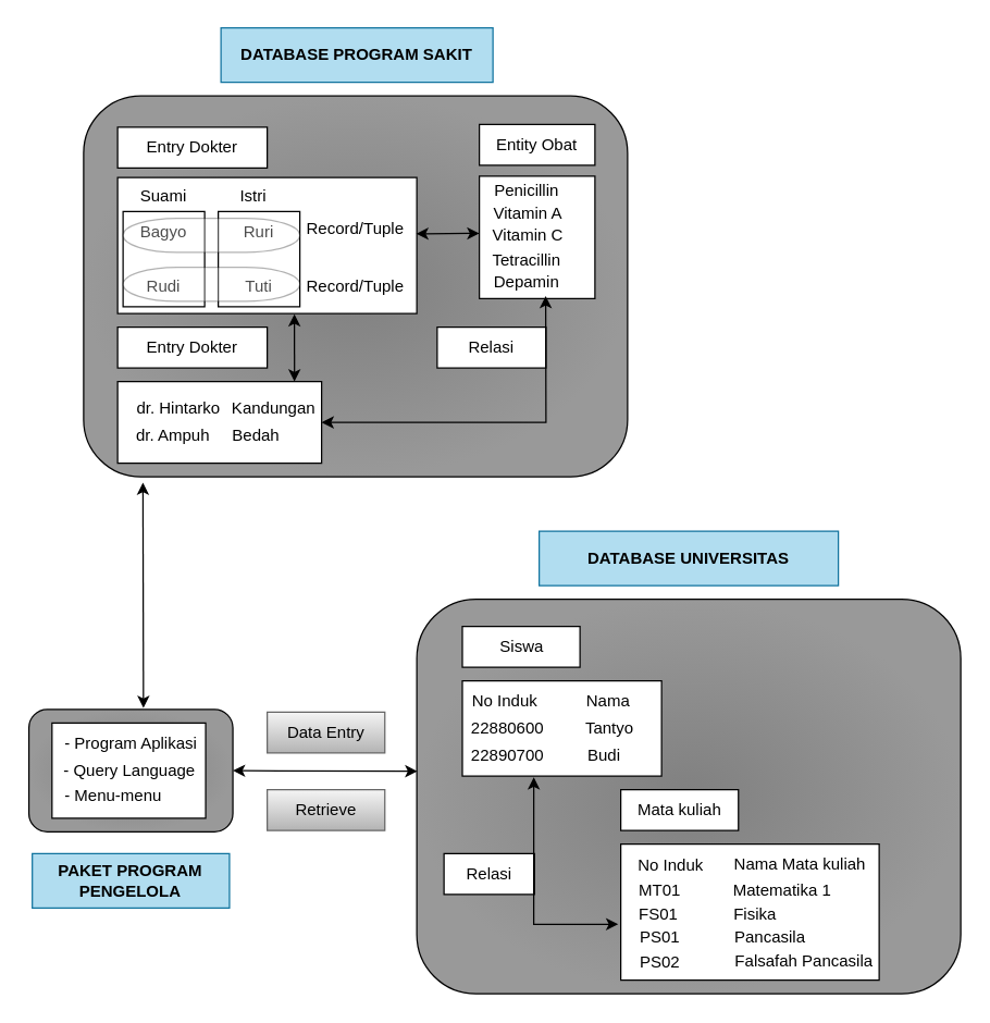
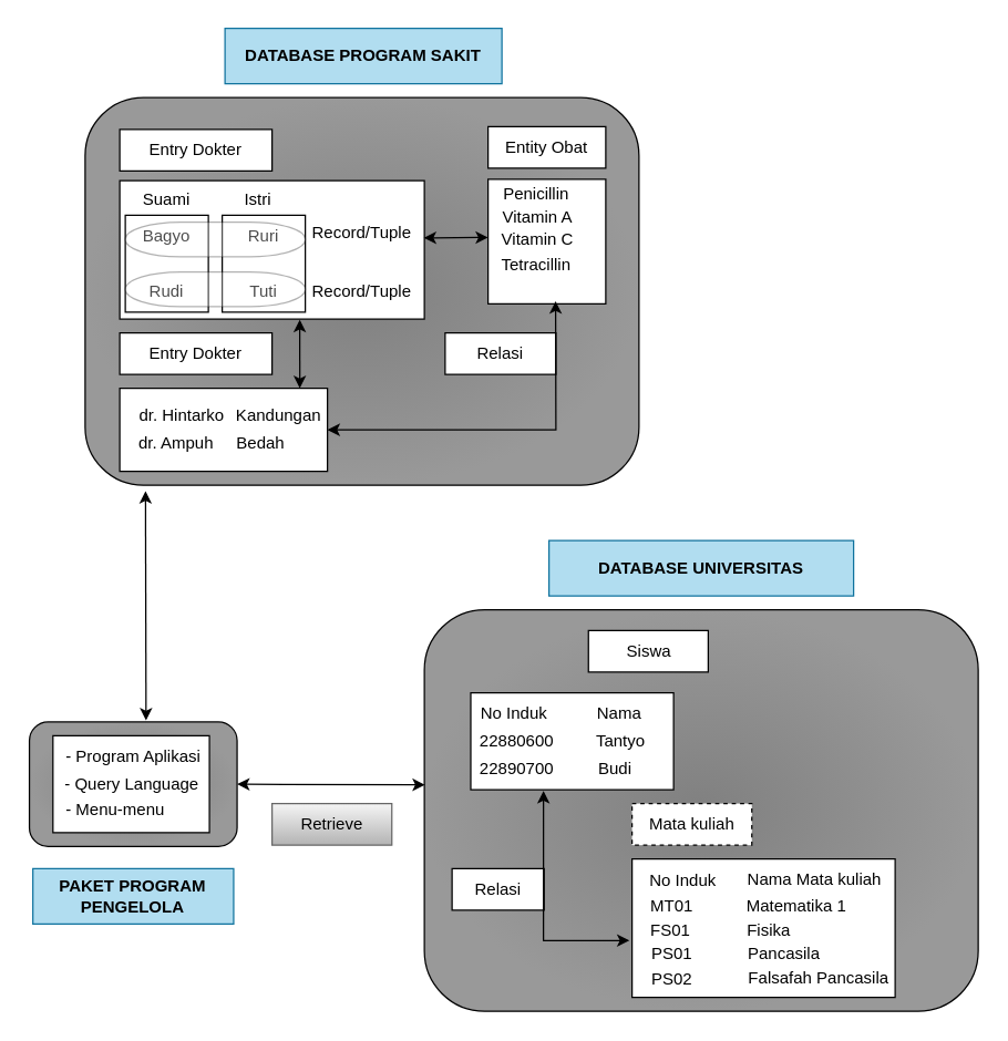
  <mxCell id="0" />
  <mxCell id="1" parent="0" />
  <mxCell id="2" value="&lt;b&gt;DATABASE PROGRAM SAKIT&lt;/b&gt;" style="rounded=0;whiteSpace=wrap;html=1;fillColor=#b1ddf0;strokeColor=#10739e;" vertex="1" parent="1"><mxGeometry x="162" y="20" width="200" height="40" as="geometry" /></mxCell>
  <mxCell id="3" value="" style="rounded=1;whiteSpace=wrap;html=1;gradientColor=#999999;fillColor=#808080;gradientDirection=radial;" vertex="1" parent="1"><mxGeometry x="61" y="70" width="400" height="280" as="geometry" /></mxCell>
  <mxCell id="4" value="Entry Dokter" style="rounded=0;whiteSpace=wrap;html=1;" vertex="1" parent="1"><mxGeometry x="86" y="93" width="110" height="30" as="geometry" /></mxCell>
  <mxCell id="5" value="Entity Obat" style="rounded=0;whiteSpace=wrap;html=1;" vertex="1" parent="1"><mxGeometry x="352" y="91" width="85" height="30" as="geometry" /></mxCell>
  <mxCell id="6" value="" style="rounded=0;whiteSpace=wrap;html=1;" vertex="1" parent="1"><mxGeometry x="86" y="130" width="220" height="100" as="geometry" /></mxCell>
  <mxCell id="7" value="Entry Dokter" style="rounded=0;whiteSpace=wrap;html=1;" vertex="1" parent="1"><mxGeometry x="86" y="240" width="110" height="30" as="geometry" /></mxCell>
  <mxCell id="8" value="" style="rounded=0;whiteSpace=wrap;html=1;" vertex="1" parent="1"><mxGeometry x="86" y="280" width="150" height="60" as="geometry" /></mxCell>
  <mxCell id="9" value="Relasi" style="rounded=0;whiteSpace=wrap;html=1;" vertex="1" parent="1"><mxGeometry x="321" y="240" width="80" height="30" as="geometry" /></mxCell>
  <mxCell id="10" value="" style="rounded=0;whiteSpace=wrap;html=1;" vertex="1" parent="1"><mxGeometry x="90" y="155" width="60" height="70" as="geometry" /></mxCell>
  <mxCell id="11" value="" style="rounded=0;whiteSpace=wrap;html=1;" vertex="1" parent="1"><mxGeometry x="160" y="155" width="60" height="70" as="geometry" /></mxCell>
  <mxCell id="12" value="Bagyo" style="text;html=1;strokeColor=none;fillColor=none;align=center;verticalAlign=middle;whiteSpace=wrap;rounded=0;" vertex="1" parent="1"><mxGeometry x="90" y="155" width="60" height="30" as="geometry" /></mxCell>
  <mxCell id="13" value="Ruri" style="text;html=1;strokeColor=none;fillColor=none;align=center;verticalAlign=middle;whiteSpace=wrap;rounded=0;" vertex="1" parent="1"><mxGeometry x="160" y="155" width="60" height="30" as="geometry" /></mxCell>
  <mxCell id="14" value="Tuti" style="text;html=1;strokeColor=none;fillColor=none;align=center;verticalAlign=middle;whiteSpace=wrap;rounded=0;" vertex="1" parent="1"><mxGeometry x="160" y="195" width="60" height="30" as="geometry" /></mxCell>
  <mxCell id="15" value="Rudi" style="text;html=1;strokeColor=none;fillColor=none;align=center;verticalAlign=middle;whiteSpace=wrap;rounded=0;" vertex="1" parent="1"><mxGeometry x="90" y="195" width="60" height="30" as="geometry" /></mxCell>
  <mxCell id="16" value="" style="strokeWidth=1;html=1;shape=mxgraph.flowchart.terminator;whiteSpace=wrap;opacity=30;" vertex="1" parent="1"><mxGeometry x="90" y="160" width="130" height="25" as="geometry" /></mxCell>
  <mxCell id="17" value="" style="strokeWidth=1;html=1;shape=mxgraph.flowchart.terminator;whiteSpace=wrap;opacity=30;" vertex="1" parent="1"><mxGeometry x="90" y="196" width="130" height="25" as="geometry" /></mxCell>
  <mxCell id="18" value="Suami" style="text;html=1;strokeColor=none;fillColor=none;align=center;verticalAlign=middle;whiteSpace=wrap;rounded=0;opacity=20;" vertex="1" parent="1"><mxGeometry x="90" y="129" width="60" height="30" as="geometry" /></mxCell>
  <mxCell id="19" value="Istri" style="text;html=1;strokeColor=none;fillColor=none;align=center;verticalAlign=middle;whiteSpace=wrap;rounded=0;opacity=20;" vertex="1" parent="1"><mxGeometry x="156" y="129" width="60" height="30" as="geometry" /></mxCell>
  <mxCell id="20" value="dr. Hintarko" style="text;html=1;strokeColor=none;fillColor=none;align=center;verticalAlign=middle;whiteSpace=wrap;rounded=0;opacity=20;" vertex="1" parent="1"><mxGeometry x="96" y="290" width="70" height="20" as="geometry" /></mxCell>
  <mxCell id="21" value="dr. Ampuh" style="text;html=1;strokeColor=none;fillColor=none;align=center;verticalAlign=middle;whiteSpace=wrap;rounded=0;opacity=20;" vertex="1" parent="1"><mxGeometry x="92" y="310" width="70" height="20" as="geometry" /></mxCell>
  <mxCell id="22" value="Kandungan" style="text;html=1;strokeColor=none;fillColor=none;align=center;verticalAlign=middle;whiteSpace=wrap;rounded=0;opacity=20;" vertex="1" parent="1"><mxGeometry x="166" y="290" width="70" height="20" as="geometry" /></mxCell>
  <mxCell id="23" value="Bedah" style="text;html=1;strokeColor=none;fillColor=none;align=center;verticalAlign=middle;whiteSpace=wrap;rounded=0;opacity=20;" vertex="1" parent="1"><mxGeometry x="153" y="310" width="70" height="20" as="geometry" /></mxCell>
  <mxCell id="24" value="Record/Tuple" style="text;html=1;strokeColor=none;fillColor=none;align=center;verticalAlign=middle;whiteSpace=wrap;rounded=0;opacity=20;" vertex="1" parent="1"><mxGeometry x="231" y="152.5" width="60" height="30" as="geometry" /></mxCell>
  <mxCell id="25" value="Record/Tuple" style="text;html=1;strokeColor=none;fillColor=none;align=center;verticalAlign=middle;whiteSpace=wrap;rounded=0;opacity=20;" vertex="1" parent="1"><mxGeometry x="231" y="195" width="60" height="30" as="geometry" /></mxCell>
  <mxCell id="26" value="" style="group" vertex="1" connectable="0" parent="1"><mxGeometry x="352" y="129" width="85" height="90" as="geometry" /></mxCell>
  <mxCell id="27" value="" style="rounded=0;whiteSpace=wrap;html=1;" vertex="1" parent="26"><mxGeometry width="85" height="90" as="geometry" /></mxCell>
  <mxCell id="28" value="Penicillin" style="text;html=1;strokeColor=none;fillColor=none;align=center;verticalAlign=middle;whiteSpace=wrap;rounded=0;opacity=20;" vertex="1" parent="26"><mxGeometry x="5" y="1" width="60" height="20" as="geometry" /></mxCell>
  <mxCell id="29" value="Vitamin A" style="text;html=1;strokeColor=none;fillColor=none;align=center;verticalAlign=middle;whiteSpace=wrap;rounded=0;opacity=20;strokeWidth=0;" vertex="1" parent="26"><mxGeometry x="6" y="18" width="60" height="20" as="geometry" /></mxCell>
  <mxCell id="30" value="Vitamin C" style="text;html=1;strokeColor=none;fillColor=none;align=center;verticalAlign=middle;whiteSpace=wrap;rounded=0;opacity=20;" vertex="1" parent="26"><mxGeometry x="6" y="33.5" width="60" height="20" as="geometry" /></mxCell>
  <mxCell id="31" value="Tetracillin" style="text;html=1;strokeColor=none;fillColor=none;align=center;verticalAlign=middle;whiteSpace=wrap;rounded=0;opacity=20;" vertex="1" parent="26"><mxGeometry x="5" y="56.5" width="60" height="10" as="geometry" /></mxCell>
- <mxCell id="32" value="Depamin" style="text;html=1;strokeColor=none;fillColor=none;align=center;verticalAlign=middle;whiteSpace=wrap;rounded=0;opacity=20;" vertex="1" parent="26"><mxGeometry x="5" y="67.5" width="60" height="20" as="geometry" /></mxCell>
  <mxCell id="33" value="" style="endArrow=classic;startArrow=classic;html=1;rounded=0;exitX=0.998;exitY=0.414;exitDx=0;exitDy=0;exitPerimeter=0;" edge="1" parent="1" source="6"><mxGeometry width="50" height="50" relative="1" as="geometry"><mxPoint x="302" y="221" as="sourcePoint" /><mxPoint x="352" y="171" as="targetPoint" /></mxGeometry></mxCell>
  <mxCell id="34" value="" style="endArrow=classic;startArrow=classic;html=1;rounded=0;exitX=1;exitY=1;exitDx=0;exitDy=0;entryX=0.574;entryY=0.979;entryDx=0;entryDy=0;entryPerimeter=0;" edge="1" parent="1" source="22" target="27"><mxGeometry width="50" height="50" relative="1" as="geometry"><mxPoint x="237.78" y="309.89" as="sourcePoint" /><mxPoint x="284.22" y="309.49" as="targetPoint" /><Array as="points"><mxPoint x="386" y="310" /><mxPoint x="401" y="310" /></Array></mxGeometry></mxCell>
  <mxCell id="35" value="" style="endArrow=classic;startArrow=classic;html=1;rounded=0;exitX=0.998;exitY=0.414;exitDx=0;exitDy=0;exitPerimeter=0;entryX=0.867;entryY=0;entryDx=0;entryDy=0;entryPerimeter=0;" edge="1" parent="1" target="8"><mxGeometry width="50" height="50" relative="1" as="geometry"><mxPoint x="216" y="230.4" as="sourcePoint" /><mxPoint x="262.44" y="230" as="targetPoint" /></mxGeometry></mxCell>
  <mxCell id="36" value="" style="rounded=1;whiteSpace=wrap;html=1;fillColor=#808080;shadow=0;sketch=0;glass=0;gradientColor=#999999;gradientDirection=radial;" vertex="1" parent="1"><mxGeometry x="306" y="440" width="400" height="290" as="geometry" /></mxCell>
  <mxCell id="37" value="&lt;b&gt;DATABASE UNIVERSITAS&lt;/b&gt;" style="rounded=0;whiteSpace=wrap;html=1;fillColor=#b1ddf0;strokeColor=#10739e;" vertex="1" parent="1"><mxGeometry x="396" y="390" width="220" height="40" as="geometry" /></mxCell>
- <mxCell id="38" value="Siswa" style="rounded=0;whiteSpace=wrap;html=1;" vertex="1" parent="1"><mxGeometry x="339.5" y="460" width="86.5" height="30" as="geometry" /></mxCell>
+ <mxCell id="38" value="Siswa" style="rounded=0;whiteSpace=wrap;html=1;" vertex="1" parent="1"><mxGeometry x="424.5" y="455" width="86.5" height="30" as="geometry" /></mxCell>
  <mxCell id="39" value="" style="rounded=0;whiteSpace=wrap;html=1;" vertex="1" parent="1"><mxGeometry x="339.5" y="500" width="146.5" height="70" as="geometry" /></mxCell>
  <mxCell id="40" value="No Induk" style="text;html=1;strokeColor=none;fillColor=none;align=center;verticalAlign=middle;whiteSpace=wrap;rounded=0;opacity=20;" vertex="1" parent="1"><mxGeometry x="341" y="500" width="60" height="30" as="geometry" /></mxCell>
  <mxCell id="41" value="Nama" style="text;html=1;strokeColor=none;fillColor=none;align=center;verticalAlign=middle;whiteSpace=wrap;rounded=0;opacity=20;" vertex="1" parent="1"><mxGeometry x="417" y="500" width="60" height="30" as="geometry" /></mxCell>
  <mxCell id="42" value="22880600" style="text;html=1;strokeColor=none;fillColor=none;align=center;verticalAlign=middle;whiteSpace=wrap;rounded=0;opacity=20;" vertex="1" parent="1"><mxGeometry x="343" y="520" width="60" height="30" as="geometry" /></mxCell>
  <mxCell id="43" value="22890700" style="text;html=1;strokeColor=none;fillColor=none;align=center;verticalAlign=middle;whiteSpace=wrap;rounded=0;opacity=20;" vertex="1" parent="1"><mxGeometry x="343" y="540" width="60" height="30" as="geometry" /></mxCell>
  <mxCell id="44" value="Tantyo" style="text;html=1;strokeColor=none;fillColor=none;align=center;verticalAlign=middle;whiteSpace=wrap;rounded=0;opacity=20;" vertex="1" parent="1"><mxGeometry x="418" y="520" width="60" height="30" as="geometry" /></mxCell>
  <mxCell id="45" value="Budi" style="text;html=1;strokeColor=none;fillColor=none;align=center;verticalAlign=middle;whiteSpace=wrap;rounded=0;opacity=20;" vertex="1" parent="1"><mxGeometry x="414" y="540" width="60" height="30" as="geometry" /></mxCell>
- <mxCell id="46" value="Mata kuliah" style="rounded=0;whiteSpace=wrap;html=1;" vertex="1" parent="1"><mxGeometry x="456" y="580" width="86.5" height="30" as="geometry" /></mxCell>
+ <mxCell id="46" value="Mata kuliah" style="rounded=0;whiteSpace=wrap;html=1;dashed=1;" vertex="1" parent="1"><mxGeometry x="456" y="580" width="86.5" height="30" as="geometry" /></mxCell>
  <mxCell id="47" value="" style="rounded=0;whiteSpace=wrap;html=1;" vertex="1" parent="1"><mxGeometry x="456" y="620" width="190" height="100" as="geometry" /></mxCell>
  <mxCell id="48" value="No Induk" style="text;html=1;strokeColor=none;fillColor=none;align=center;verticalAlign=middle;whiteSpace=wrap;rounded=0;opacity=20;" vertex="1" parent="1"><mxGeometry x="462.5" y="621" width="60" height="30" as="geometry" /></mxCell>
  <mxCell id="49" value="Nama Mata kuliah" style="text;html=1;strokeColor=none;fillColor=none;align=center;verticalAlign=middle;whiteSpace=wrap;rounded=0;opacity=20;" vertex="1" parent="1"><mxGeometry x="533.5" y="620" width="107.5" height="30" as="geometry" /></mxCell>
  <mxCell id="50" value="MT01" style="text;html=1;strokeColor=none;fillColor=none;align=center;verticalAlign=middle;whiteSpace=wrap;rounded=0;opacity=20;" vertex="1" parent="1"><mxGeometry x="454.5" y="639" width="60" height="30" as="geometry" /></mxCell>
  <mxCell id="51" value="FS01" style="text;html=1;strokeColor=none;fillColor=none;align=center;verticalAlign=middle;whiteSpace=wrap;rounded=0;opacity=20;" vertex="1" parent="1"><mxGeometry x="453.5" y="657" width="60" height="30" as="geometry" /></mxCell>
  <mxCell id="52" value="Matematika 1" style="text;html=1;strokeColor=none;fillColor=none;align=center;verticalAlign=middle;whiteSpace=wrap;rounded=0;opacity=20;" vertex="1" parent="1"><mxGeometry x="535.5" y="639" width="77.5" height="30" as="geometry" /></mxCell>
  <mxCell id="53" value="Fisika" style="text;html=1;strokeColor=none;fillColor=none;align=center;verticalAlign=middle;whiteSpace=wrap;rounded=0;opacity=20;" vertex="1" parent="1"><mxGeometry x="524.5" y="657" width="60" height="30" as="geometry" /></mxCell>
  <mxCell id="54" value="PS01" style="text;html=1;strokeColor=none;fillColor=none;align=center;verticalAlign=middle;whiteSpace=wrap;rounded=0;opacity=20;" vertex="1" parent="1"><mxGeometry x="454.5" y="674" width="60" height="30" as="geometry" /></mxCell>
  <mxCell id="55" value="PS02" style="text;html=1;strokeColor=none;fillColor=none;align=center;verticalAlign=middle;whiteSpace=wrap;rounded=0;opacity=20;" vertex="1" parent="1"><mxGeometry x="454.5" y="692" width="60" height="30" as="geometry" /></mxCell>
  <mxCell id="56" value="Pancasila" style="text;html=1;strokeColor=none;fillColor=none;align=center;verticalAlign=middle;whiteSpace=wrap;rounded=0;opacity=20;" vertex="1" parent="1"><mxGeometry x="536.25" y="674" width="60" height="30" as="geometry" /></mxCell>
  <mxCell id="57" value="Falsafah Pancasila" style="text;html=1;strokeColor=none;fillColor=none;align=center;verticalAlign=middle;whiteSpace=wrap;rounded=0;opacity=20;" vertex="1" parent="1"><mxGeometry x="524.5" y="691" width="131.5" height="30" as="geometry" /></mxCell>
  <mxCell id="58" value="Relasi" style="rounded=0;whiteSpace=wrap;html=1;" vertex="1" parent="1"><mxGeometry x="326" y="627" width="66.5" height="30" as="geometry" /></mxCell>
  <mxCell id="59" value="" style="endArrow=classic;startArrow=classic;html=1;rounded=0;entryX=0.817;entryY=1.029;entryDx=0;entryDy=0;entryPerimeter=0;exitX=-0.006;exitY=0.165;exitDx=0;exitDy=0;exitPerimeter=0;" edge="1" parent="1" source="54" target="43"><mxGeometry width="50" height="50" relative="1" as="geometry"><mxPoint x="351" y="620" as="sourcePoint" /><mxPoint x="401" y="570" as="targetPoint" /><Array as="points"><mxPoint x="392" y="679" /></Array></mxGeometry></mxCell>
  <mxCell id="60" value="" style="group" vertex="1" connectable="0" parent="1"><mxGeometry x="20.75" y="521" width="150" height="90" as="geometry" /></mxCell>
  <mxCell id="61" value="" style="rounded=1;whiteSpace=wrap;html=1;strokeColor=default;strokeWidth=1;gradientColor=#999999;fillColor=#808080;gradientDirection=radial;" vertex="1" parent="60"><mxGeometry width="150" height="90" as="geometry" /></mxCell>
  <mxCell id="62" value="" style="rounded=0;whiteSpace=wrap;html=1;strokeColor=default;strokeWidth=1;" vertex="1" parent="60"><mxGeometry x="17" y="10" width="113" height="70" as="geometry" /></mxCell>
  <mxCell id="63" value="- Program Aplikasi" style="text;html=1;strokeColor=none;fillColor=none;align=center;verticalAlign=middle;whiteSpace=wrap;rounded=0;opacity=20;" vertex="1" parent="60"><mxGeometry x="20" y="10" width="110" height="30" as="geometry" /></mxCell>
  <mxCell id="64" value="- Query Language" style="text;html=1;strokeColor=none;fillColor=none;align=center;verticalAlign=middle;whiteSpace=wrap;rounded=0;opacity=20;" vertex="1" parent="60"><mxGeometry x="15" y="30" width="118" height="30" as="geometry" /></mxCell>
  <mxCell id="65" value="- Menu-menu" style="text;html=1;strokeColor=none;fillColor=none;align=center;verticalAlign=middle;whiteSpace=wrap;rounded=0;opacity=20;" vertex="1" parent="60"><mxGeometry x="13" y="49" width="98" height="30" as="geometry" /></mxCell>
- <mxCell id="66" value="Data Entry" style="rounded=0;whiteSpace=wrap;html=1;fillColor=#f5f5f5;strokeColor=#666666;gradientColor=#b3b3b3;" vertex="1" parent="1"><mxGeometry x="196" y="523" width="86.5" height="30" as="geometry" /></mxCell>
  <mxCell id="67" value="Retrieve" style="rounded=0;whiteSpace=wrap;html=1;fillColor=#f5f5f5;strokeColor=#666666;gradientColor=#b3b3b3;" vertex="1" parent="1"><mxGeometry x="196" y="580" width="86.5" height="30" as="geometry" /></mxCell>
  <mxCell id="68" value="" style="endArrow=classic;startArrow=classic;html=1;rounded=0;exitX=1;exitY=0.5;exitDx=0;exitDy=0;entryX=0.001;entryY=0.436;entryDx=0;entryDy=0;entryPerimeter=0;" edge="1" parent="1" source="61" target="36"><mxGeometry width="50" height="50" relative="1" as="geometry"><mxPoint x="316" y="560" as="sourcePoint" /><mxPoint x="366" y="510" as="targetPoint" /></mxGeometry></mxCell>
  <mxCell id="69" value="" style="endArrow=classic;startArrow=classic;html=1;rounded=0;entryX=0.109;entryY=1.015;entryDx=0;entryDy=0;entryPerimeter=0;" edge="1" parent="1" target="3"><mxGeometry width="50" height="50" relative="1" as="geometry"><mxPoint x="105" y="520" as="sourcePoint" /><mxPoint x="259.05" y="440.43" as="targetPoint" /></mxGeometry></mxCell>
  <mxCell id="70" value="&lt;b&gt;PAKET PROGRAM PENGELOLA&lt;/b&gt;" style="rounded=0;whiteSpace=wrap;html=1;fillColor=#b1ddf0;strokeColor=#10739e;" vertex="1" parent="1"><mxGeometry x="23.25" y="627" width="145" height="40" as="geometry" /></mxCell>
